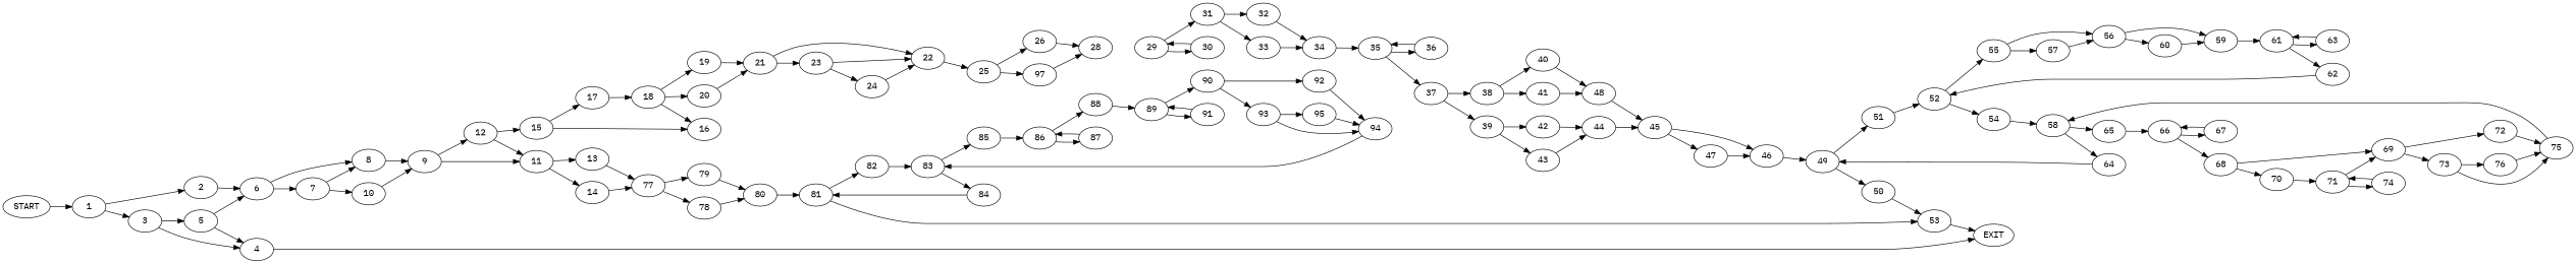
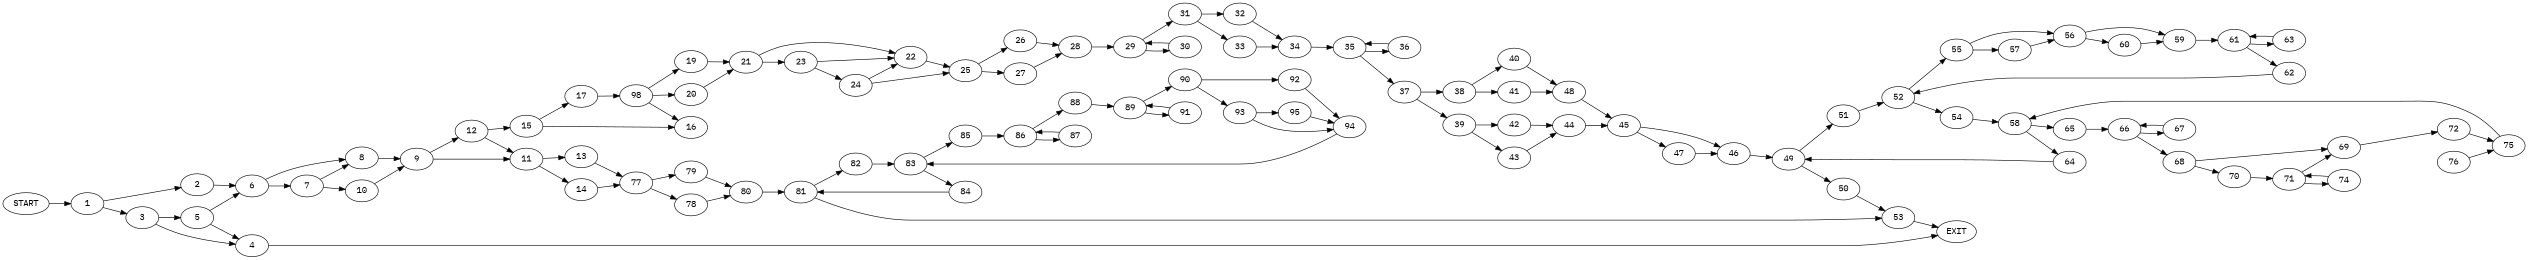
  digraph {
    fontname="IBM Plex Mono"
    rankdir=LR
    node [fontname="IBM Plex Mono"]
    edge [fontname="IBM Plex Mono"]
    n1 [label=START]
    1
    2
    3
    n5 [label=EXIT]
    6
    4
    5
    7
    8
    10
    9
    11
    12
    13
    14
    15
    77
    16
    17
    78
    79
-   18
+   18 [label=98]
    19
    20
    21
    22
    23
    25
    24
    26
-   27 [label=97]
+   27
    28
    29
    30
    31
    32
    33
    34
    35
    36
    37
    38
    39
    40
    41
    42
    43
    48
    44
    45
    46
    47
    49
    50
    51
    53
    52
    54
    55
    58
    56
    57
    64
    65
    59
    60
    61
    66
    62
    63
    67
    68
    69
    70
    72
-   73
    71
    75
    76
    74
    80
    81
    82
    83
    84
    85
    86
    87
    88
    89
    90
    91
    92
    93
    94
    95
    n1 -> 1
    1 -> 2
    1 -> 3
    2 -> 6
    3 -> 4
    3 -> 5
    6 -> 7
    6 -> 8
    4 -> n5
    5 -> 6
    5 -> 4
    7 -> 8
    7 -> 10
    8 -> 9
    10 -> 9
    9 -> 11
    9 -> 12
    11 -> 13
    11 -> 14
    12 -> 11
    12 -> 15
    13 -> 77
    14 -> 77
    15 -> 16
    15 -> 17
    77 -> 78
    77 -> 79
    17 -> 18
    78 -> 80
    79 -> 80
    18 -> 16
    18 -> 19
    18 -> 20
    19 -> 21
    20 -> 21
    21 -> 22
    21 -> 23
    22 -> 25
    23 -> 22
    23 -> 24
    25 -> 26
    25 -> 27
    24 -> 22
+   24 -> 25
    26 -> 28
    27 -> 28
+   28 -> 29
    29 -> 30
    29 -> 31
    30 -> 29
    31 -> 32
    31 -> 33
    32 -> 34
    33 -> 34
    34 -> 35
    35 -> 36
    35 -> 37
    36 -> 35
    37 -> 38
    37 -> 39
    38 -> 40
    38 -> 41
    39 -> 42
    39 -> 43
    40 -> 48
    41 -> 48
    42 -> 44
    43 -> 44
    48 -> 45
    44 -> 45
    45 -> 46
    45 -> 47
    46 -> 49
    47 -> 46
    49 -> 50
    49 -> 51
    50 -> 53
    51 -> 52
    53 -> n5
    52 -> 54
    52 -> 55
    54 -> 58
    55 -> 56
    55 -> 57
    58 -> 64
    58 -> 65
    56 -> 59
    56 -> 60
    57 -> 56
    64 -> 49
    65 -> 66
    59 -> 61
    60 -> 59
    61 -> 62
    61 -> 63
    66 -> 67
    66 -> 68
    62 -> 52
    63 -> 61
    67 -> 66
    68 -> 69
    68 -> 70
    69 -> 72
-   69 -> 73
    70 -> 71
    72 -> 75
-   73 -> 75
-   73 -> 76
    71 -> 69
    71 -> 74
    75 -> 58
    76 -> 75
    74 -> 71
    80 -> 81
    81 -> 53
    81 -> 82
    82 -> 83
    83 -> 84
    83 -> 85
    84 -> 81
    85 -> 86
    86 -> 87
    86 -> 88
    87 -> 86
    88 -> 89
    89 -> 90
    89 -> 91
    90 -> 92
    90 -> 93
    91 -> 89
    92 -> 94
    93 -> 94
    93 -> 95
    94 -> 83
    95 -> 94
  }
